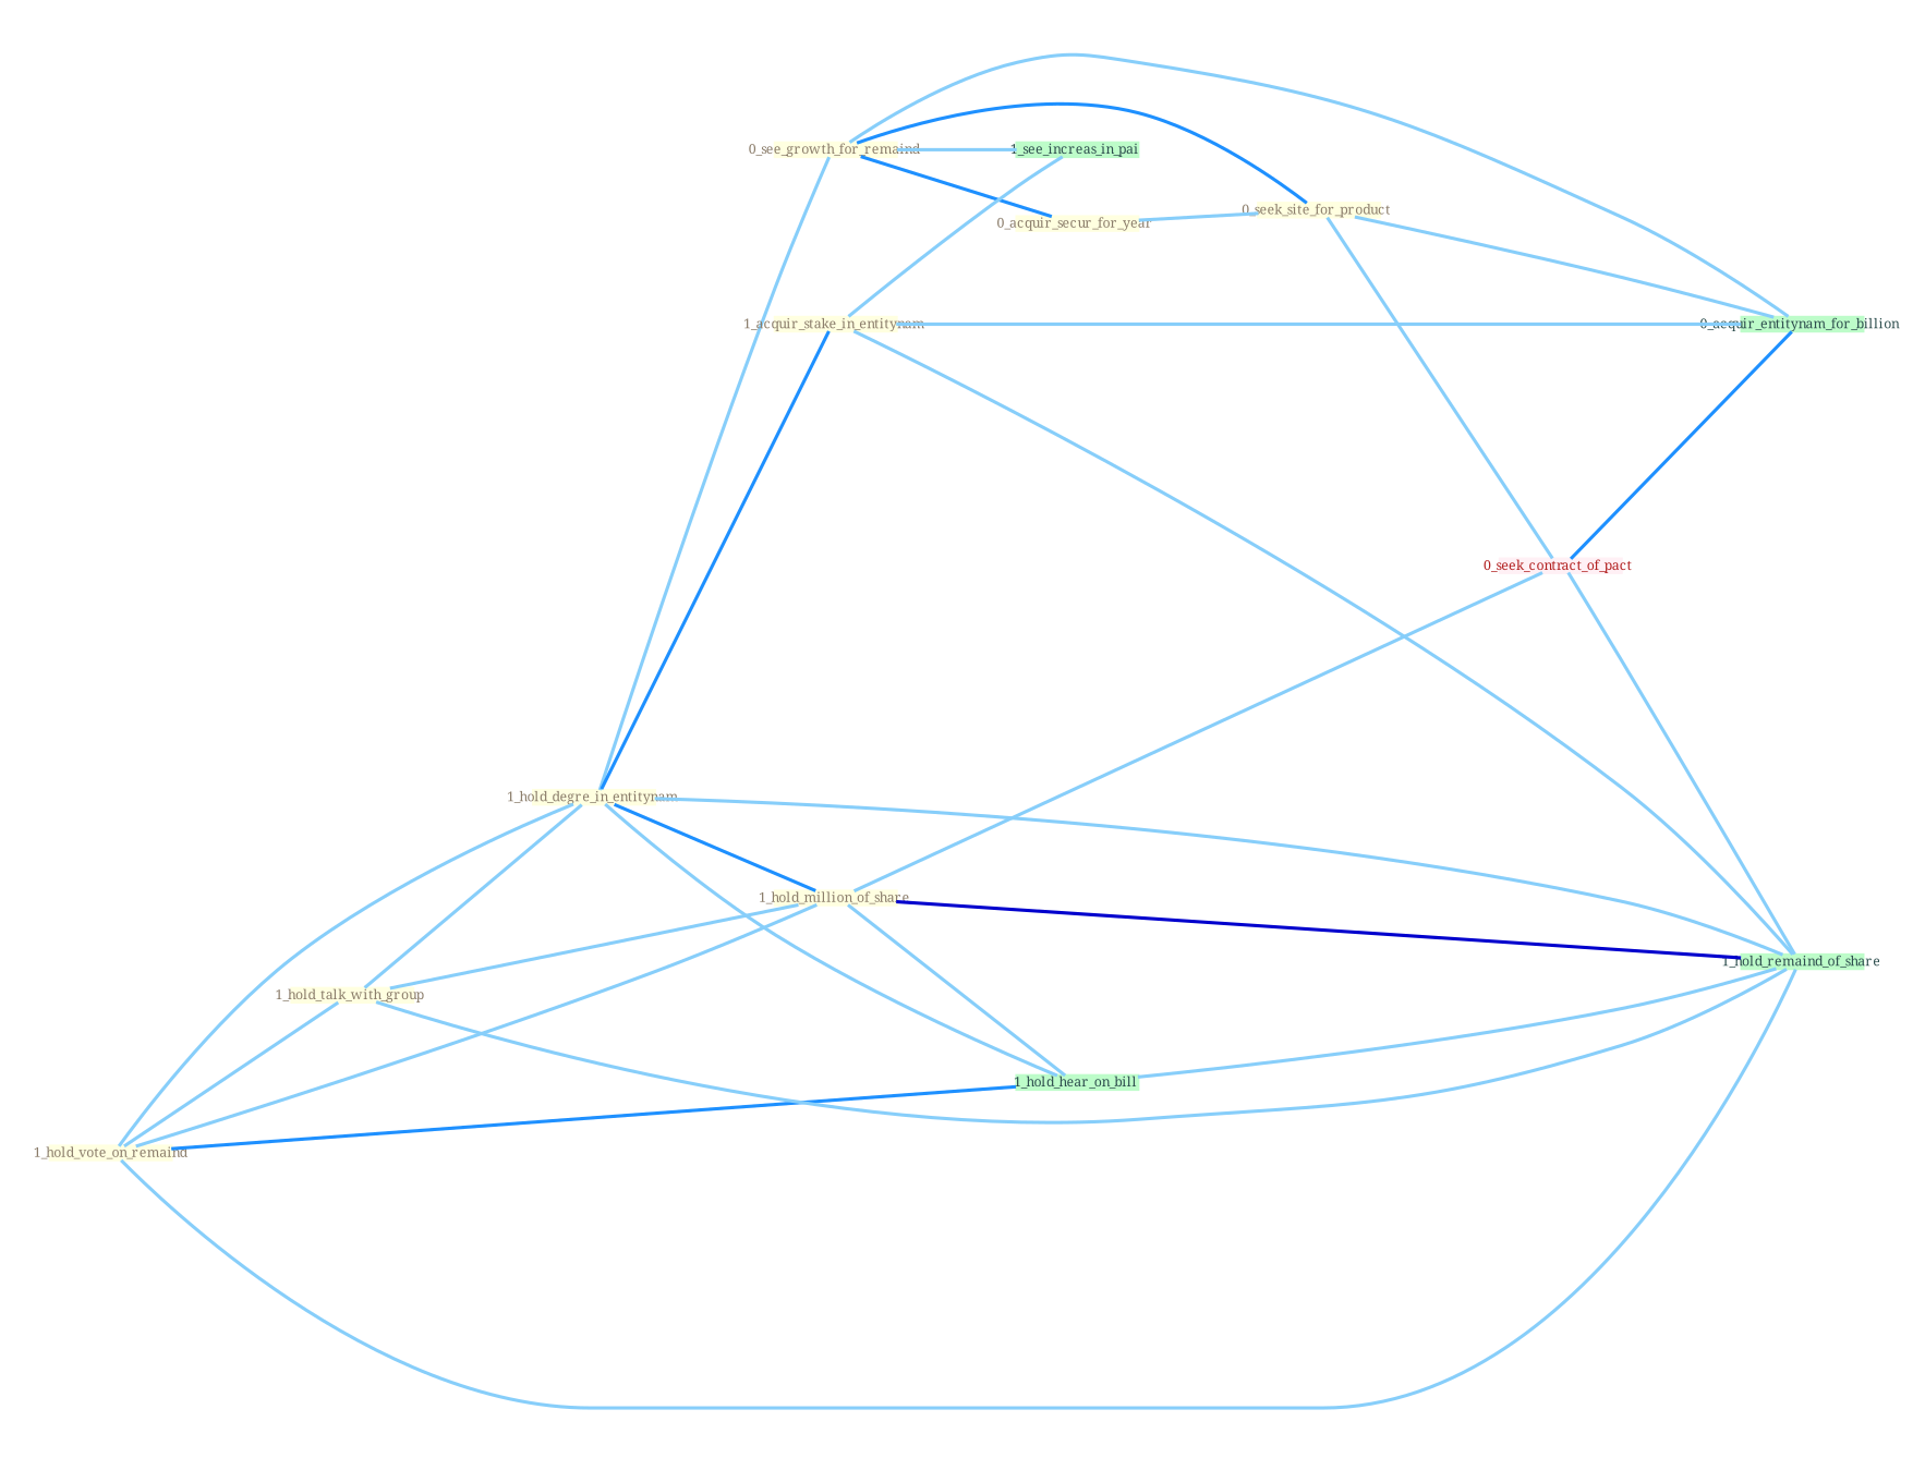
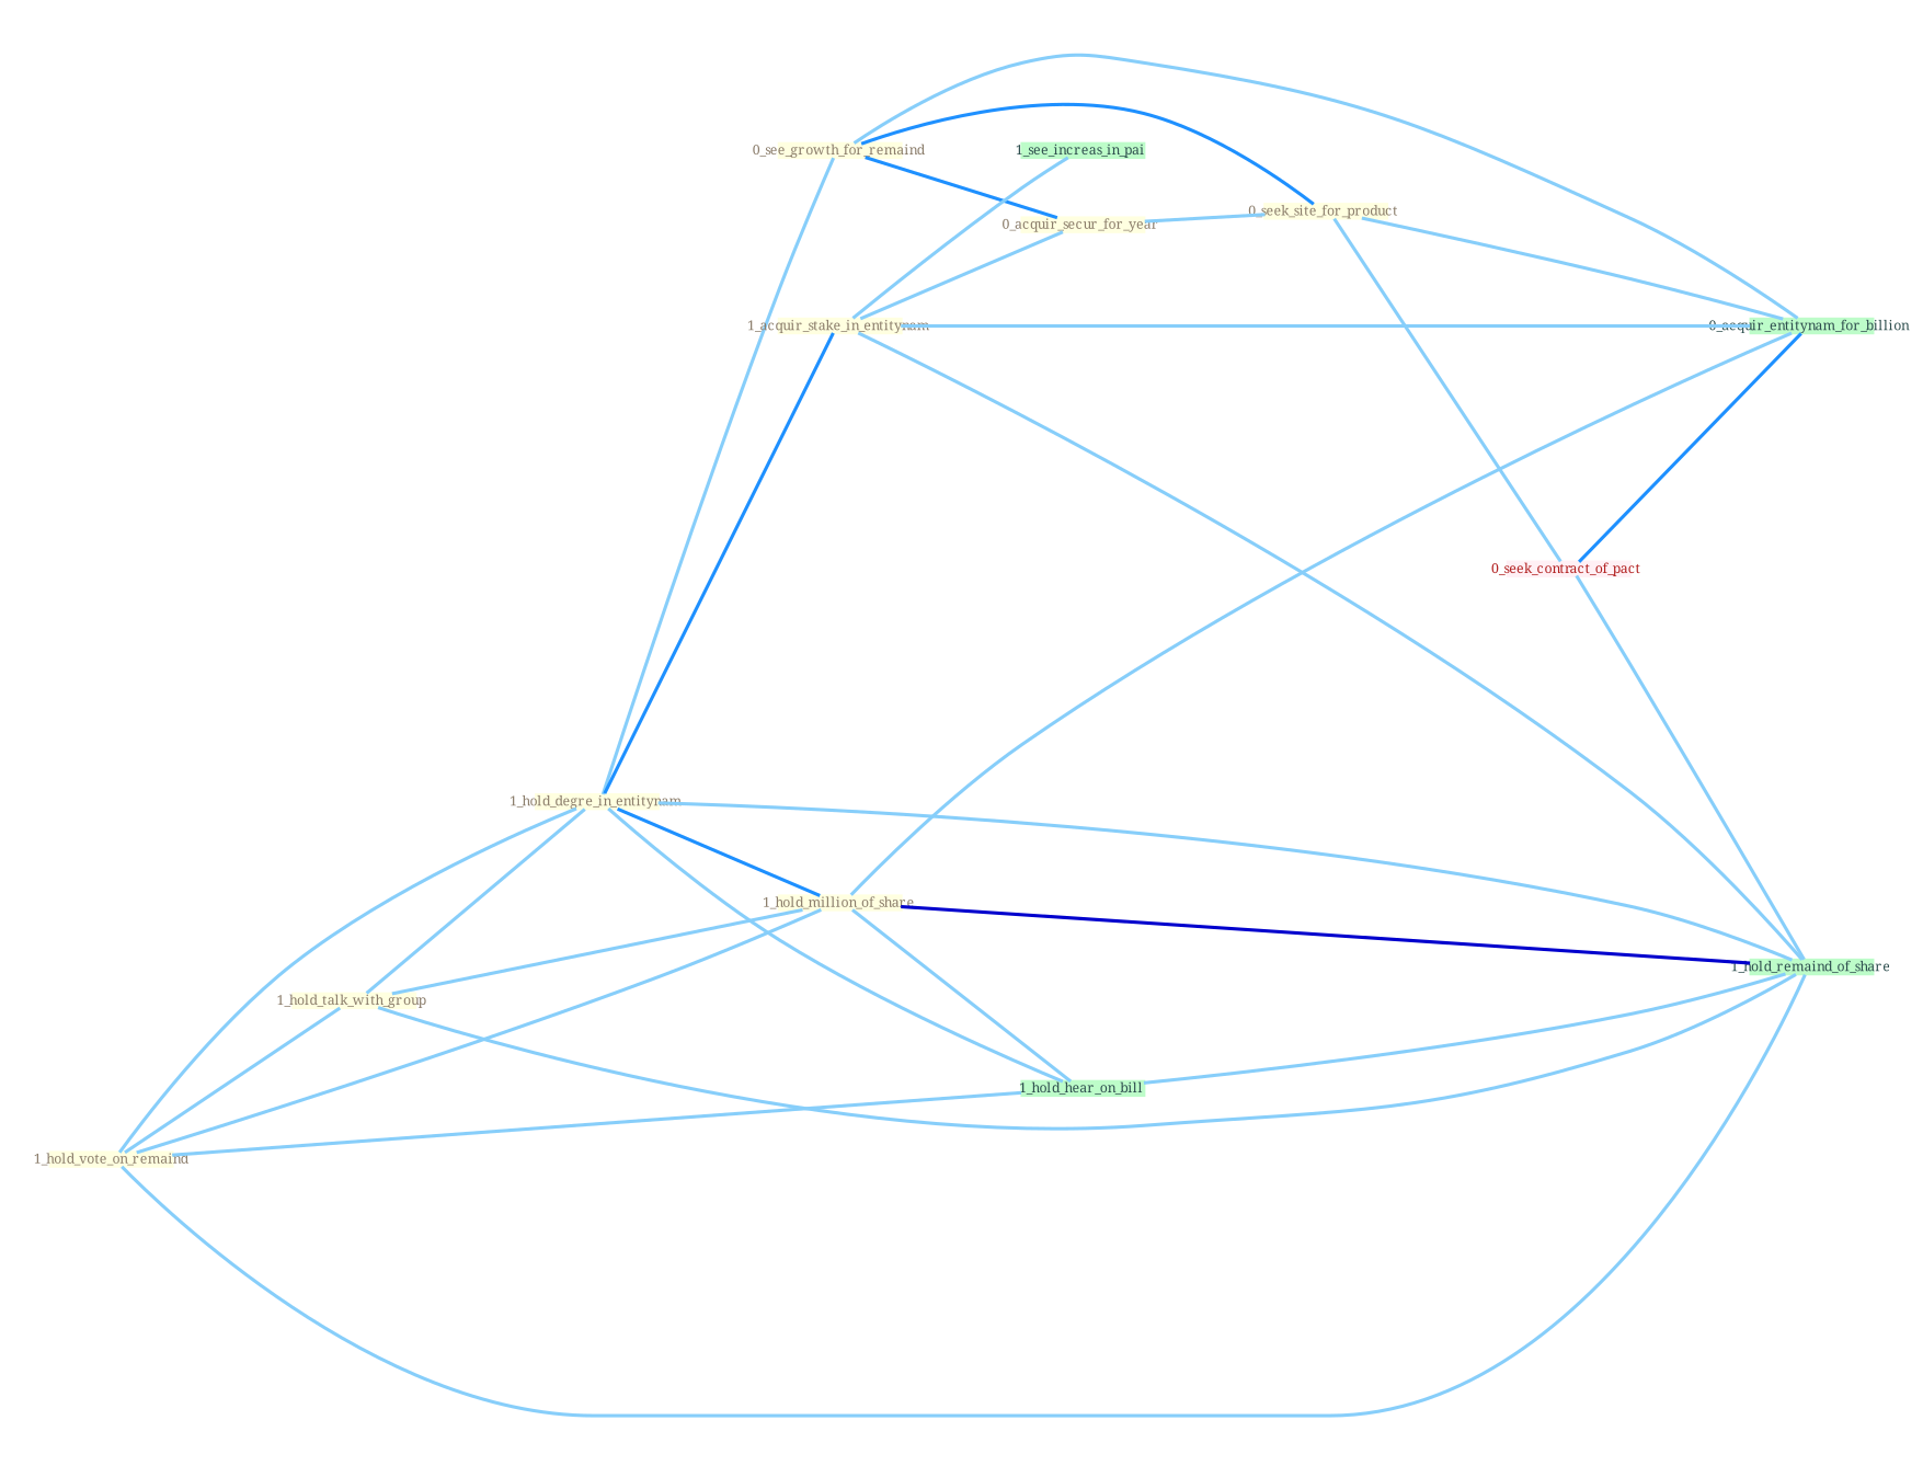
  graph {
    fontname="Noto Serif"
    rankdir=LR
    node [color="#ffffe0" fixedsize=true fontcolor="#8b7d6b" fontname="Noto Serif" fontsize=4 shape=polygon style=filled]
    edge [color="#87cefa" fontname="Noto Serif" w=1]
    n1 [height=.06 label="1_hold_vote_on_remaind" width=.5]
    "0_see_growth_for_remaind " [height=.06 width=.5]
    "1_hold_talk_with_group " [height=.06 width=.5]
    "1_hold_degre_in_entitynam " [height=.06 width=.5]
    "1_acquir_stake_in_entitynam " [height=.06 width=.5]
    "1_hold_million_of_share " [height=.06 width=.5]
    "0_acquir_secur_for_year " [height=.06 width=.5]
    "0_seek_site_for_product " [height=.06 width=.5]
    "0_seek_contract_of_pact " [color="#fff0f5" fontcolor="#b22222" height=.06 width=.5]
    "1_hold_hear_on_bill " [color="#BDFCC9" fontcolor="#2f4f4f" height=.06 width=.5]
    n11 [color="#BDFCC9" fontcolor="#2f4f4f" height=.06 label="1_hold_remaind_of_share" width=.5]
    "0_acquir_entitynam_for_billion " [color="#BDFCC9" fontcolor="#2f4f4f" height=.06 width=.5]
    "1_see_increas_in_pai " [color="#BDFCC9" fontcolor="#2f4f4f" height=.06 width=.5]
    subgraph sub_1 {
      n1
      "0_see_growth_for_remaind "
      "1_hold_talk_with_group "
      "1_hold_degre_in_entitynam "
      "1_acquir_stake_in_entitynam "
      "1_hold_million_of_share "
      "0_acquir_secur_for_year "
      "0_seek_site_for_product "
    }
    subgraph sub_2 {
      "0_seek_contract_of_pact "
    }
    n1 -- "1_hold_talk_with_group "
    n1 -- "1_hold_degre_in_entitynam "
    n1 -- "1_hold_million_of_share "
-   n1 -- "1_hold_hear_on_bill " [color="#1e90ff" w=2]
+   n1 -- "1_hold_hear_on_bill " [w=2]
    n1 -- n11
    "0_see_growth_for_remaind " -- "0_acquir_secur_for_year " [color="#1e90ff"]
    "0_see_growth_for_remaind " -- "0_seek_site_for_product " [color="#1e90ff"]
    "0_see_growth_for_remaind " -- "0_acquir_entitynam_for_billion "
-   "0_see_growth_for_remaind " -- "1_see_increas_in_pai "
    "1_hold_talk_with_group " -- "1_hold_degre_in_entitynam "
    "1_hold_talk_with_group " -- "1_hold_million_of_share "
    "1_hold_talk_with_group " -- n11
    "1_hold_degre_in_entitynam " -- "0_see_growth_for_remaind "
    "1_hold_degre_in_entitynam " -- "1_acquir_stake_in_entitynam " [color="#1e90ff" w=2]
    "1_hold_degre_in_entitynam " -- "1_hold_million_of_share " [color="#1e90ff"]
    "1_hold_degre_in_entitynam " -- "1_hold_hear_on_bill "
    "1_hold_degre_in_entitynam " -- n11
+   "1_acquir_stake_in_entitynam " -- "0_acquir_secur_for_year "
    "1_acquir_stake_in_entitynam " -- n11
    "1_acquir_stake_in_entitynam " -- "0_acquir_entitynam_for_billion "
    "1_acquir_stake_in_entitynam " -- "1_see_increas_in_pai "
-   "1_hold_million_of_share " -- "0_seek_contract_of_pact "
+   "1_hold_million_of_share " -- "0_acquir_entitynam_for_billion "
    "1_hold_million_of_share " -- "1_hold_hear_on_bill "
    "1_hold_million_of_share " -- n11 [color="#0000cd" w=3]
    "0_acquir_secur_for_year " -- "0_seek_site_for_product "
    "0_seek_site_for_product " -- "0_seek_contract_of_pact "
    "0_seek_site_for_product " -- "0_acquir_entitynam_for_billion "
    "0_seek_contract_of_pact " -- n11
    "0_seek_contract_of_pact " -- "0_acquir_entitynam_for_billion " [color="#1e90ff" w=2]
    "1_hold_hear_on_bill " -- n11
  }
